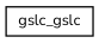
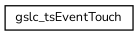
  digraph {
    rankdir=LR
    fontname=Nunito
-   n1 [color=black fillcolor=white fontname=Nunito fontsize=10 height=0.2 label=gslc_gslc shape=record style=filled width=0.4]
+   n1 [color=black fillcolor=white fontname=Nunito fontsize=10 height=0.2 label=gslc_tsEventTouch shape=record style=filled width=0.4]
  }
